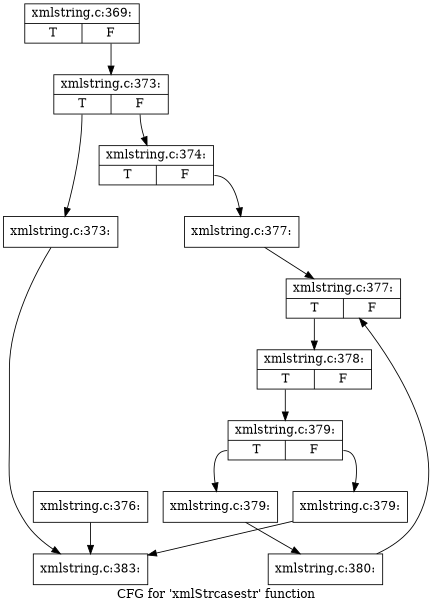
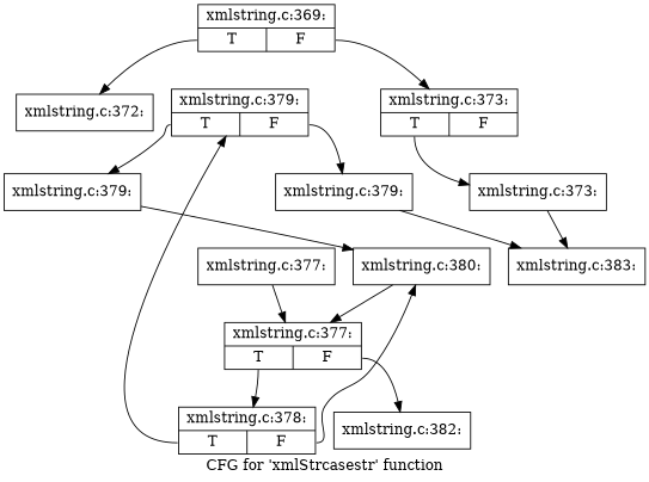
  digraph {
    label="CFG for 'xmlStrcasestr' function"
    node [shape=record]
    n1 [label="{xmlstring.c:369:|{<s0>T|<s1>F}}"]
+   n2 [label="{xmlstring.c:372:}"]
    n3 [label="{xmlstring.c:373:|{<s0>T|<s1>F}}"]
    n4 [label="{xmlstring.c:373:}"]
-   n5 [label="{xmlstring.c:374:|{<s0>T|<s1>F}}"]
    n6 [label="{xmlstring.c:383:}"]
    n7 [label="{xmlstring.c:377:}"]
-   n8 [label="{xmlstring.c:376:}"]
    n9 [label="{xmlstring.c:377:|{<s0>T|<s1>F}}"]
    n10 [label="{xmlstring.c:378:|{<s0>T|<s1>F}}"]
+   n11 [label="{xmlstring.c:382:}"]
    n12 [label="{xmlstring.c:379:|{<s0>T|<s1>F}}"]
    n13 [label="{xmlstring.c:380:}"]
    n14 [label="{xmlstring.c:379:}"]
    n15 [label="{xmlstring.c:379:}"]
+   n1 -> n2 [tailport=s0]
    n1 -> n3 [tailport=s1]
    n3 -> n4 [tailport=s0]
-   n3 -> n5 [tailport=s1]
    n4 -> n6
-   n5 -> n7 [tailport=s1]
    n7 -> n9
-   n8 -> n6
    n9 -> n10 [tailport=s0]
+   n9 -> n11 [tailport=s1]
    n10 -> n12 [tailport=s0]
+   n10 -> n13 [tailport=s1]
    n12 -> n14 [tailport=s0]
    n12 -> n15 [tailport=s1]
    n13 -> n9
    n14 -> n13
    n15 -> n6
  }
